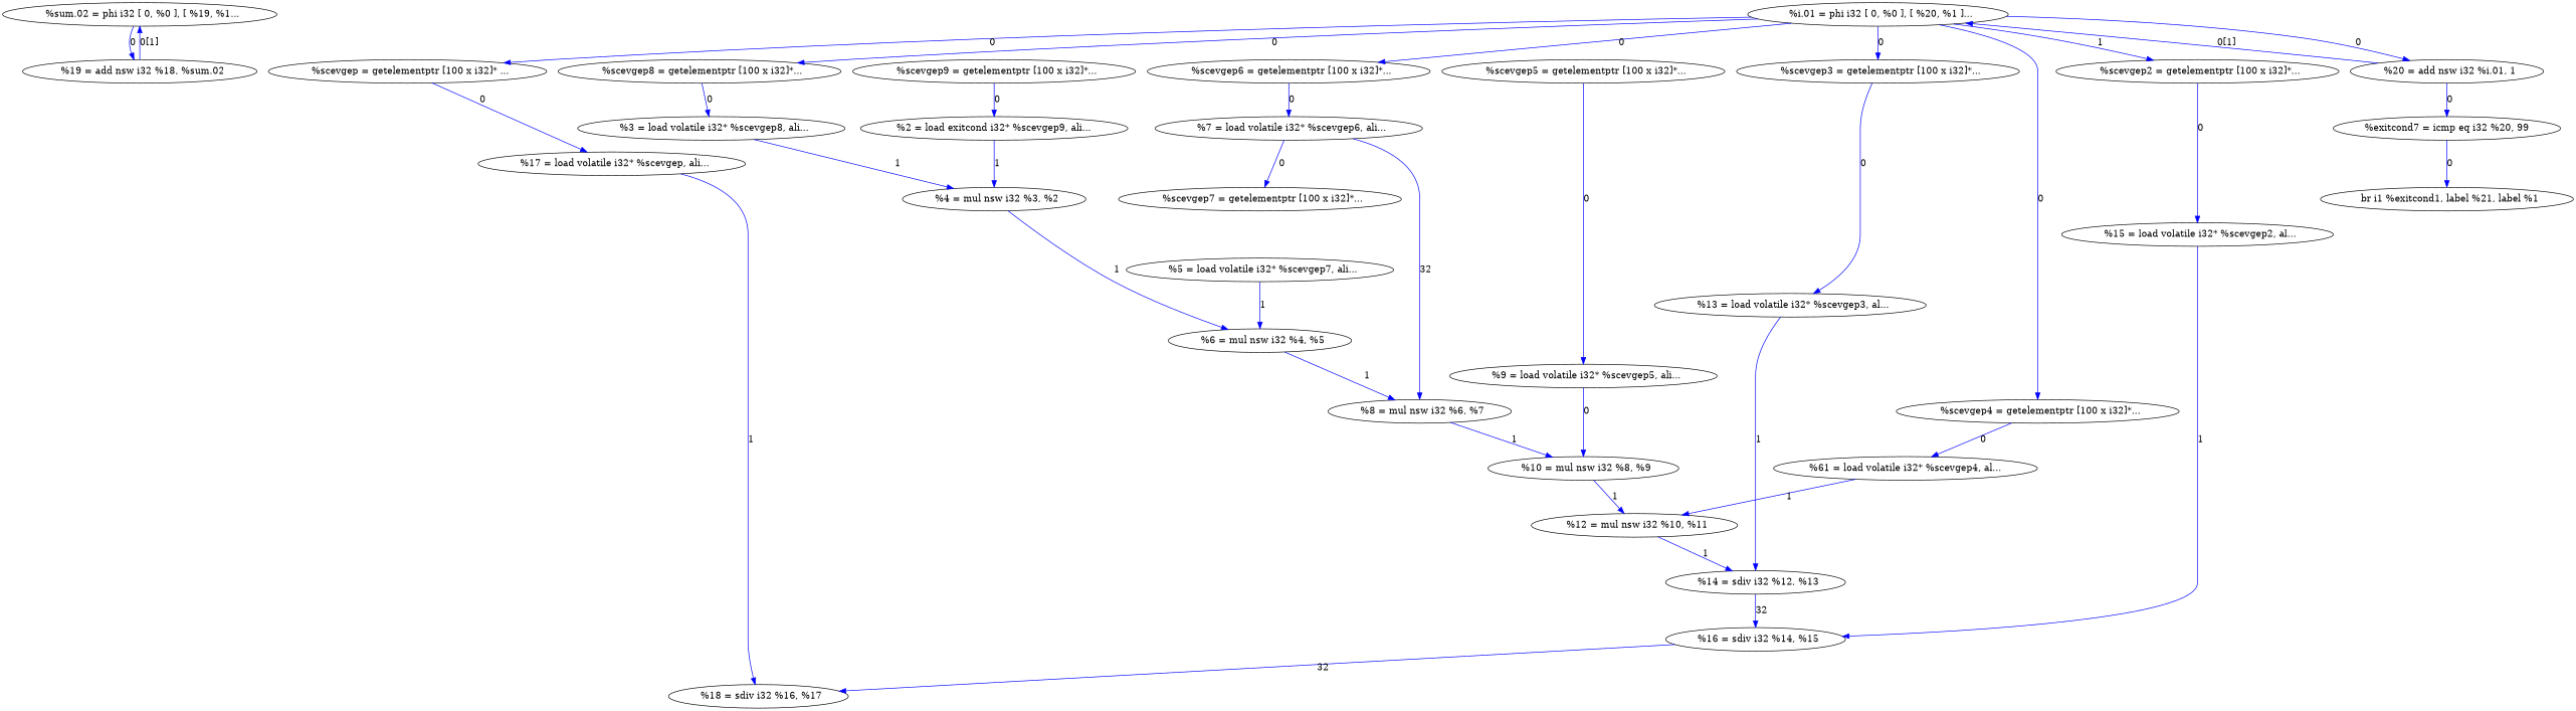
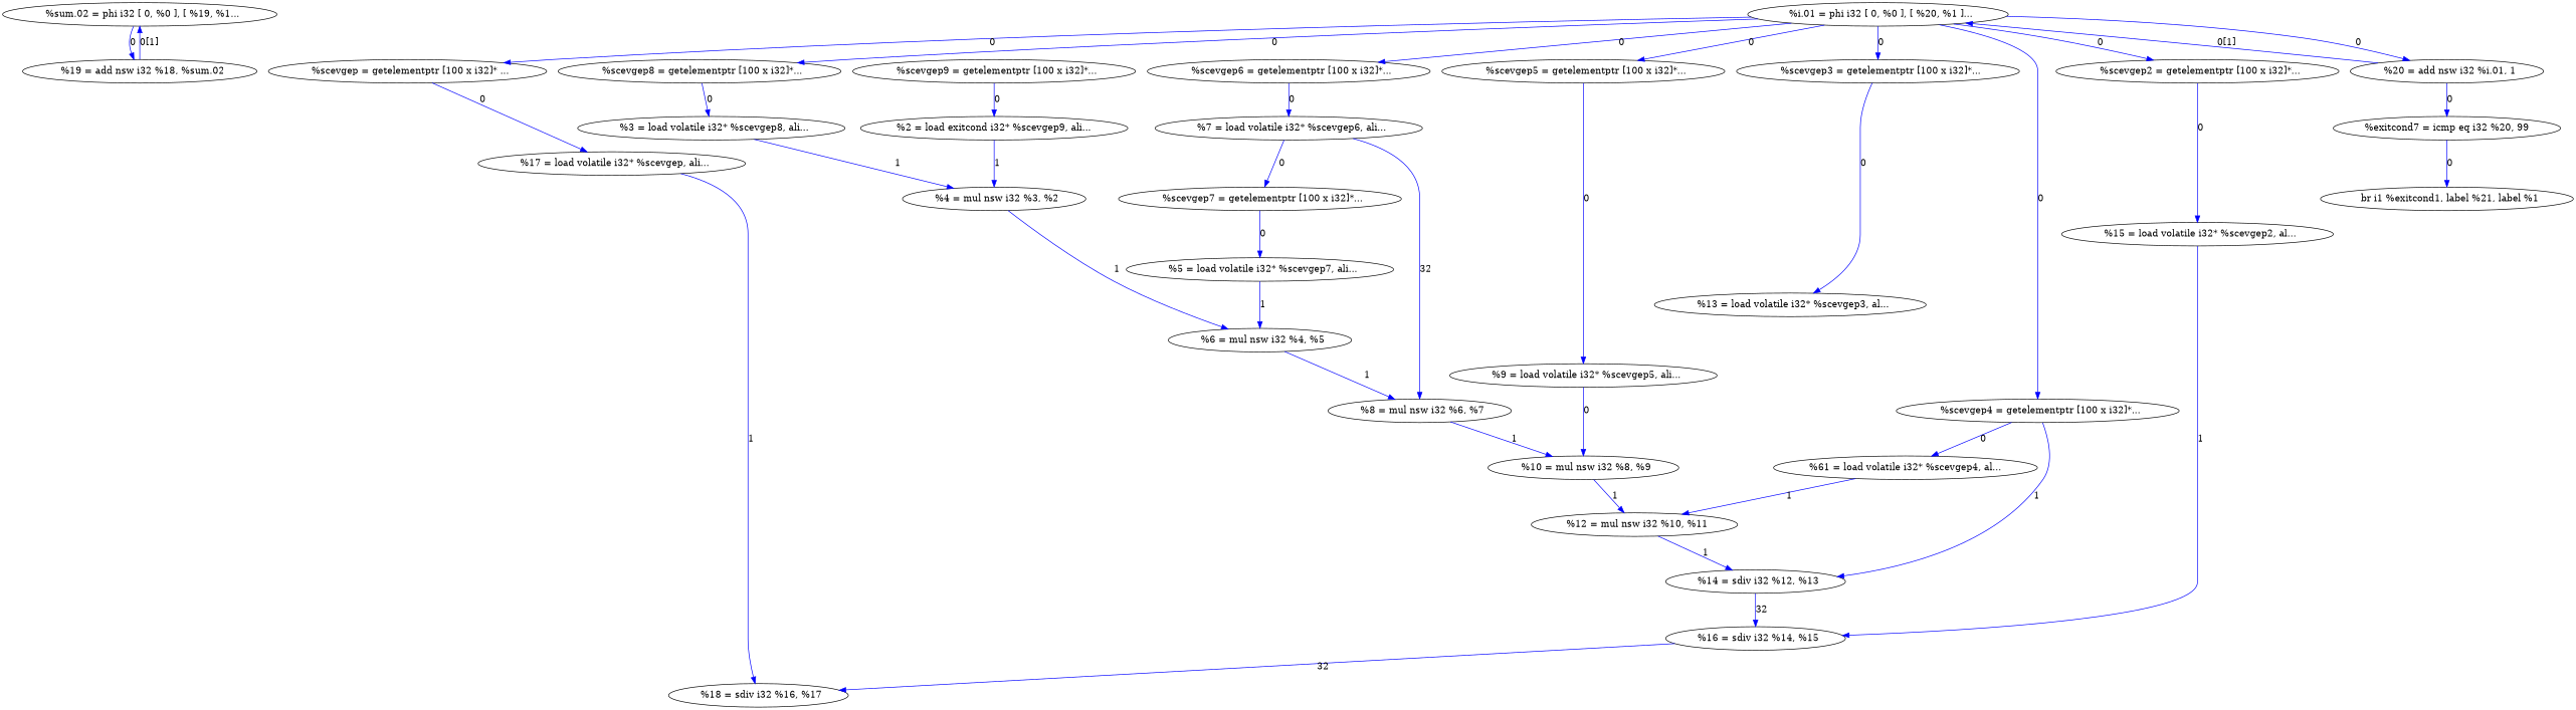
  digraph {
    edge [color=blue]
    n1 [label="  %19 = add nsw i32 %18, %sum.02"]
    n2 [label="  %sum.02 = phi i32 [ 0, %0 ], [ %19, %1..."]
    n3 [label="  %scevgep = getelementptr [100 x i32]* ..."]
    n4 [label="  %17 = load volatile i32* %scevgep, ali..."]
    n5 [label="  %18 = sdiv i32 %16, %17"]
    n6 [label="  %i.01 = phi i32 [ 0, %0 ], [ %20, %1 ]..."]
    n7 [label="  %scevgep2 = getelementptr [100 x i32]*..."]
    n8 [label="  %scevgep3 = getelementptr [100 x i32]*..."]
    n9 [label="  %scevgep4 = getelementptr [100 x i32]*..."]
    n10 [label="  %scevgep5 = getelementptr [100 x i32]*..."]
    n11 [label="  %scevgep6 = getelementptr [100 x i32]*..."]
    n12 [label="  %scevgep8 = getelementptr [100 x i32]*..."]
    n13 [label="  %20 = add nsw i32 %i.01, 1"]
    n14 [label="  %15 = load volatile i32* %scevgep2, al..."]
    n15 [label="  %13 = load volatile i32* %scevgep3, al..."]
    n16 [label="%61 = load volatile i32* %scevgep4, al..."]
    n17 [label="  %9 = load volatile i32* %scevgep5, ali..."]
    n18 [label="  %7 = load volatile i32* %scevgep6, ali..."]
    n19 [label="  %scevgep7 = getelementptr [100 x i32]*..."]
    n20 [label="  %5 = load volatile i32* %scevgep7, ali..."]
    n21 [label="  %3 = load volatile i32* %scevgep8, ali..."]
    n22 [label="  %scevgep9 = getelementptr [100 x i32]*..."]
    n23 [label="%2 = load exitcond i32* %scevgep9, ali..."]
    n24 [label="%exitcond7 = icmp eq i32 %20, 99"]
    n25 [label="  %16 = sdiv i32 %14, %15"]
    n26 [label="  %14 = sdiv i32 %12, %13"]
    n27 [label="  %12 = mul nsw i32 %10, %11"]
    n28 [label="  %10 = mul nsw i32 %8, %9"]
    n29 [label="  %8 = mul nsw i32 %6, %7"]
    n30 [label="  %6 = mul nsw i32 %4, %5"]
    n31 [label="  %4 = mul nsw i32 %3, %2"]
    n32 [label="  br i1 %exitcond1, label %21, label %1"]
    n2 -> n1 [label=0]
    n2 -> n1 [dir=back label="0[1]"]
    n3 -> n4 [label=0]
    n4 -> n5 [label=1]
    n6 -> n3 [label=0]
-   n6 -> n7 [label=1]
+   n6 -> n7 [label=0]
    n6 -> n8 [label=0]
    n6 -> n9 [label=0]
+   n6 -> n10 [label=0]
    n6 -> n11 [label=0]
    n6 -> n12 [label=0]
    n6 -> n13 [label=0]
    n6 -> n13 [dir=back label="0[1]"]
    n7 -> n14 [label=0]
    n8 -> n15 [label=0]
    n9 -> n16 [label=0]
    n10 -> n17 [label=0]
    n11 -> n18 [label=0]
    n12 -> n21 [label=0]
    n13 -> n24 [label=0]
    n14 -> n25 [label=1]
-   n15 -> n26 [label=1]
+   n9 -> n26 [label=1]
    n16 -> n27 [label=1]
    n17 -> n28 [label=0]
    n18 -> n19 [label=0]
    n18 -> n29 [label=32]
+   n19 -> n20 [label=0]
    n20 -> n30 [label=1]
    n21 -> n31 [label=1]
    n22 -> n23 [label=0]
    n23 -> n31 [label=1]
    n24 -> n32 [label=0]
    n25 -> n5 [label=32]
    n26 -> n25 [label=32]
    n27 -> n26 [label=1]
    n28 -> n27 [label=1]
    n29 -> n28 [label=1]
    n30 -> n29 [label=1]
    n31 -> n30 [label=1]
  }
